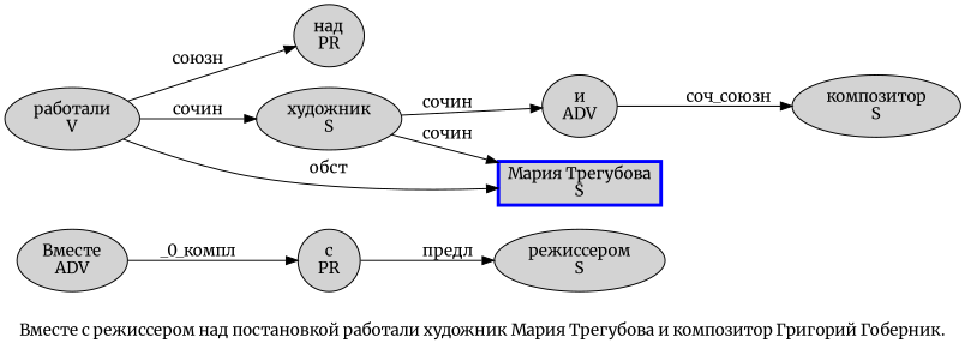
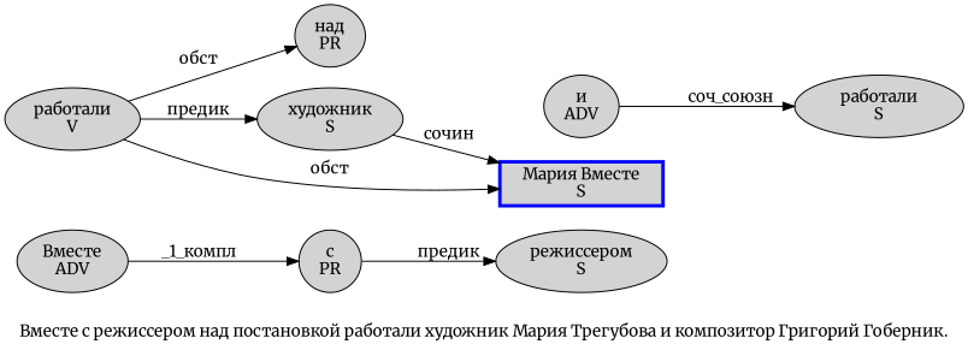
  digraph {
    fontname=Merriweather
    label="Вместе с режиссером над постановкой работали художник Мария Трегубова и композитор Григорий Гоберник."
    rankdir=LR
    node [fillcolor=lightgray fontname=Merriweather penwidth=1 shape=ellipse style=filled]
    edge [fontname=Merriweather]
    n1 [label="Вместе\nADV"]
    n2 [label="с\nPR"]
    n3 [label="режиссером\nS"]
    n4 [label="над\nPR"]
    n5 [label="работали\nV"]
    n6 [label="художник\nS"]
-   n7 [color=blue label="Мария Трегубова\nS" penwidth=3 shape=box]
+   n7 [color=blue label="Мария Вместе\nS" penwidth=3 shape=box]
    n8 [label="и\nADV"]
-   n9 [label="композитор\nS"]
-   n1 -> n2 [label="_0_компл"]
-   n2 -> n3 [label="предл"]
-   n5 -> n4 [label="союзн"]
-   n5 -> n6 [label="сочин"]
+   n9 [label="работали\nS"]
+   n1 -> n2 [label="_1_компл"]
+   n2 -> n3 [label="предик"]
+   n5 -> n4 [label="обст"]
+   n5 -> n6 [label="предик"]
    n5 -> n7 [label="обст"]
    n6 -> n7 [label="сочин"]
-   n6 -> n8 [label="сочин"]
    n8 -> n9 [label="соч_союзн"]
  }
